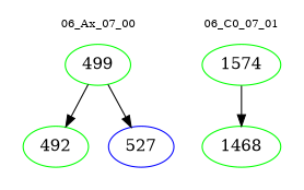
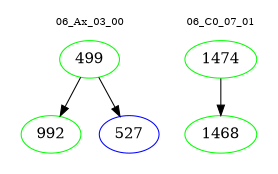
  digraph {
    node [color=green]
    edge [color=black]
    n1 [label=499]
-   n2 [label=492]
+   n2 [label=992]
    n3 [color=blue label=527]
-   n4 [label=1574]
+   n4 [label=1474]
    n5 [label=1468]
    subgraph cluster_1 {
      color=white
      fontsize=10
-     label="06_Ax_07_00"
+     label="06_Ax_03_00"
      n1
      n2
      n3
    }
    subgraph cluster_2 {
      color=white
      fontsize=10
      label="06_C0_07_01"
      n4
      n5
    }
    n1 -> n2
    n1 -> n3
    n4 -> n5
  }
